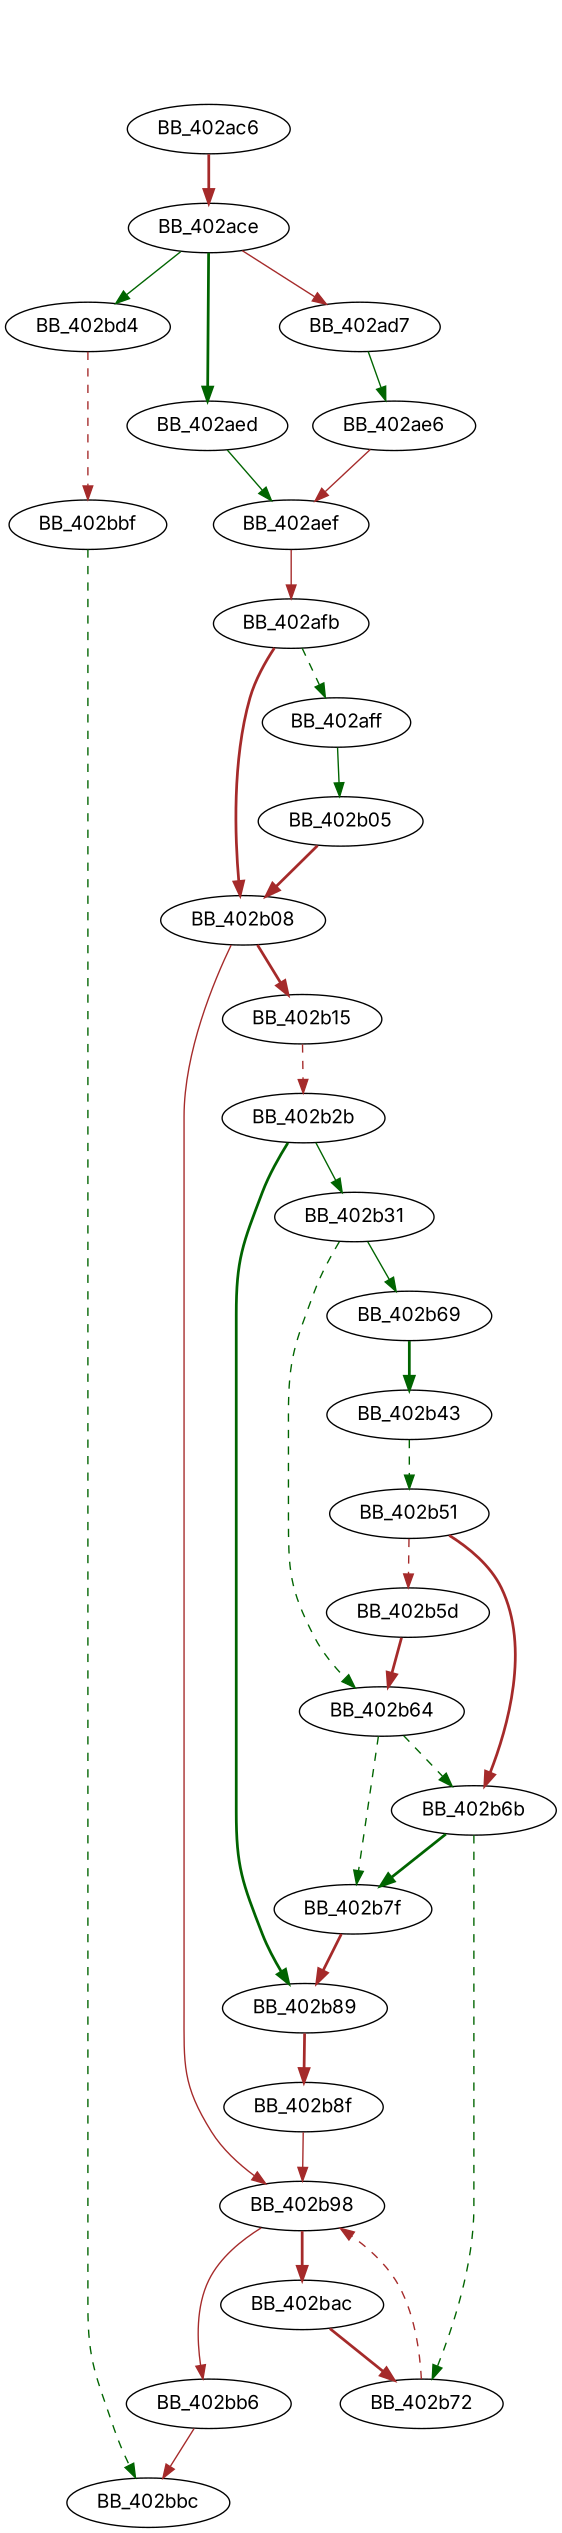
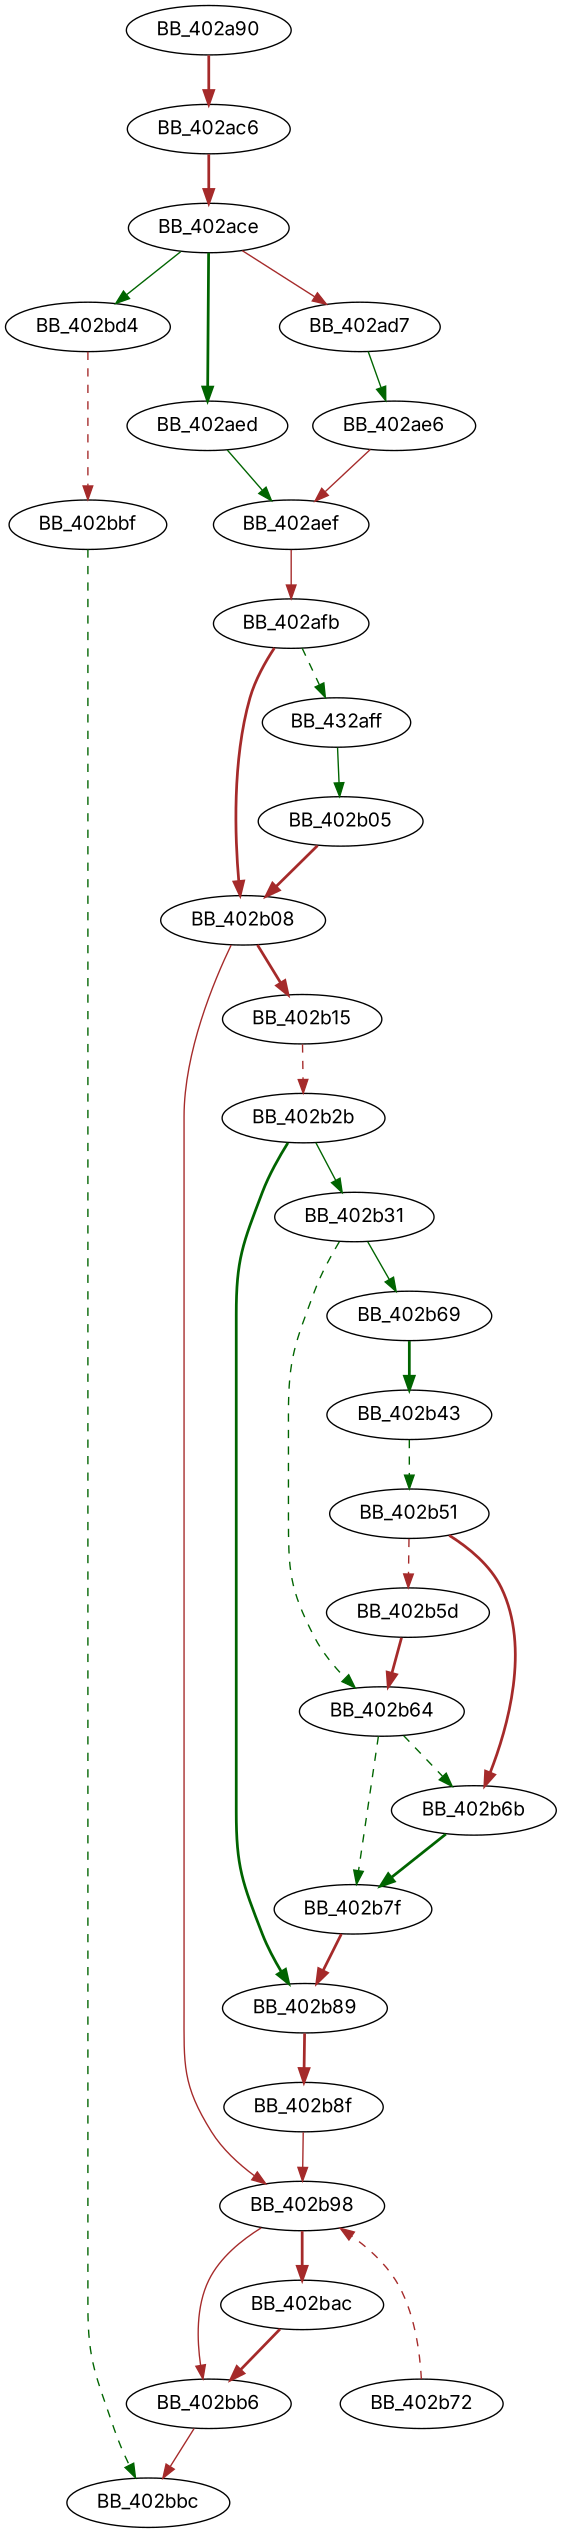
  digraph {
    fontname=Inter
    node [fontname=Inter]
    edge [color=brown fontname=Inter style=bold]
+   BB_402a90
    BB_402ac6
    BB_402ace
    BB_402ad7
    BB_402aed
    BB_402bd4
    BB_402ae6
    BB_402aef
    BB_402bbf
    BB_402afb
    BB_402bbc
-   BB_402aff
+   BB_402aff [label=BB_432aff]
    BB_402b08
    BB_402b05
    BB_402b15
    BB_402b98
    BB_402b2b
    BB_402bac
    BB_402bb6
    BB_402b31
    BB_402b89
    n22 [label=BB_402b69]
    BB_402b64
    BB_402b8f
    BB_402b43
    BB_402b51
    BB_402b5d
    BB_402b6b
    BB_402b7f
    BB_402b72
+   BB_402a90 -> BB_402ac6
    BB_402ac6 -> BB_402ace
    BB_402ace -> BB_402ad7 [style=solid]
    BB_402ace -> BB_402aed [color=darkgreen]
    BB_402ace -> BB_402bd4 [color=darkgreen style=solid]
    BB_402ad7 -> BB_402ae6 [color=darkgreen style=solid]
    BB_402aed -> BB_402aef [color=darkgreen style=solid]
    BB_402bd4 -> BB_402bbf [style=dashed]
    BB_402ae6 -> BB_402aef [style=solid]
    BB_402aef -> BB_402afb [style=solid]
    BB_402bbf -> BB_402bbc [color=darkgreen style=dashed]
    BB_402afb -> BB_402aff [color=darkgreen style=dashed]
    BB_402afb -> BB_402b08
    BB_402aff -> BB_402b05 [color=darkgreen style=solid]
    BB_402b08 -> BB_402b15
    BB_402b08 -> BB_402b98 [style=solid]
    BB_402b05 -> BB_402b08
    BB_402b15 -> BB_402b2b [style=dashed]
    BB_402b98 -> BB_402bac
    BB_402b98 -> BB_402bb6 [style=solid]
    BB_402b2b -> BB_402b31 [color=darkgreen style=solid]
    BB_402b2b -> BB_402b89 [color=darkgreen]
-   BB_402bac -> BB_402b72
+   BB_402bac -> BB_402bb6
    BB_402bb6 -> BB_402bbc [style=solid]
    BB_402b31 -> n22 [color=darkgreen style=solid]
    BB_402b31 -> BB_402b64 [color=darkgreen style=dashed]
    BB_402b89 -> BB_402b8f
    n22 -> BB_402b43 [color=darkgreen]
    BB_402b64 -> BB_402b6b [color=darkgreen style=dashed]
    BB_402b64 -> BB_402b7f [color=darkgreen style=dashed]
    BB_402b8f -> BB_402b98 [style=solid]
    BB_402b43 -> BB_402b51 [color=darkgreen style=dashed]
    BB_402b51 -> BB_402b5d [style=dashed]
    BB_402b51 -> BB_402b6b
    BB_402b5d -> BB_402b64
    BB_402b6b -> BB_402b7f [color=darkgreen]
-   BB_402b6b -> BB_402b72 [color=darkgreen style=dashed]
    BB_402b7f -> BB_402b89
    BB_402b72 -> BB_402b98 [style=dashed]
  }
